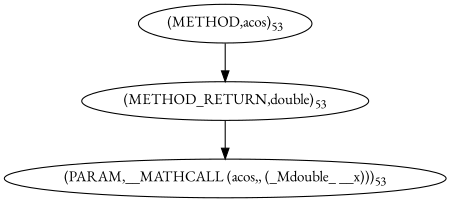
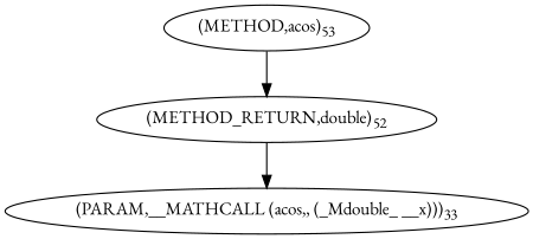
  digraph {
    fontname="EB Garamond"
    node [fontname="EB Garamond"]
    edge [fontname="EB Garamond"]
    n1 [label=<(METHOD,acos)<SUB>53</SUB>>]
-   n2 [label=<(METHOD_RETURN,double)<SUB>53</SUB>>]
-   n3 [label=<(PARAM,__MATHCALL (acos,, (_Mdouble_ __x)))<SUB>53</SUB>>]
+   n2 [label=<(METHOD_RETURN,double)<SUB>52</SUB>>]
+   n3 [label=<(PARAM,__MATHCALL (acos,, (_Mdouble_ __x)))<SUB>33</SUB>>]
    n1 -> n2
    n2 -> n3
  }
